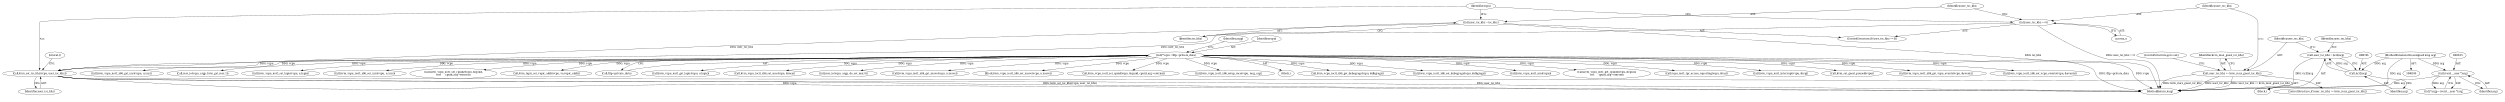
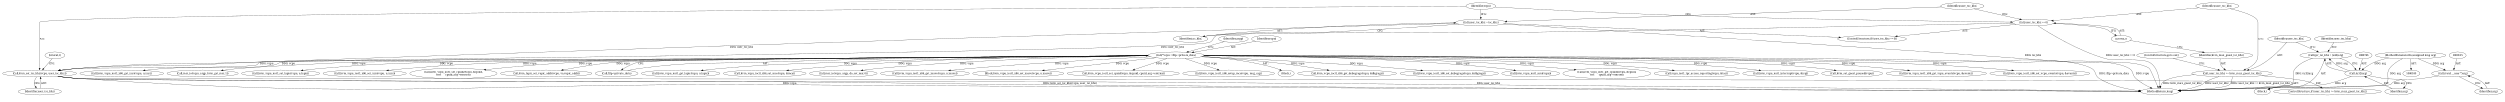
  digraph {
    fontname="Noto Serif"
    node [fontname="Noto Serif"]
    edge [fontname="Noto Serif"]
    n1 [label="(Call,kvm_set_tsc_khz(vcpu, user_tsc_khz))"]
    n2 [label="(Identifier,user_tsc_khz)"]
    n3 [label="(MethodReturn,long)"]
    n4 [label="(Block,)"]
    n5 [label="(Call,*vcpu = filp->private_data)"]
    n6 [label="(Call,kvm_vcpu_ioctl_x86_set_mce(vcpu, &mce))"]
    n7 [label="(Call,msr_io(vcpu, argp, do_set_msr, 0))"]
    n8 [label="(Call,kvm_vcpu_ioctl_x86_get_xsave(vcpu, u.xsave))"]
    n9 [label="(Block,kvm_vcpu_ioctl_x86_set_xsave(vcpu, u.xsave))"]
    n10 [label="(Call,kvm_vcpu_ioctl_set_cpuid(vcpu, &cpuid, cpuid_arg->entries))"]
    n11 [label="(Call,kvm_vcpu_ioctl_x86_setup_mce(vcpu, mcg_cap))"]
    n12 [label="(Block,)"]
    n13 [label="(Call,kvm_vcpu_ioctl_x86_get_debugregs(vcpu, &dbgregs))"]
    n14 [label="(Call,kvm_vcpu_ioctl_x86_set_debugregs(vcpu, &dbgregs))"]
    n15 [label="(Call,kvm_vcpu_ioctl_nmi(vcpu))"]
    n16 [label="(Call,kvm_vcpu_ioctl_get_cpuid2(vcpu, &cpuid,\n\t\t\t\t\t      cpuid_arg->entries))"]
    n17 [label="(Call,vcpu_ioctl_tpr_access_reporting(vcpu, &tac))"]
    n18 [label="(Call,kvm_vcpu_ioctl_interrupt(vcpu, &irq))"]
    n19 [label="(Call,kvm_set_guest_paused(vcpu))"]
    n20 [label="(Call,kvm_vcpu_ioctl_x86_get_vcpu_events(vcpu, &events))"]
    n21 [label="(Call,kvm_vcpu_ioctl_x86_set_vcpu_events(vcpu, &events))"]
    n22 [label="(Call,kvm_vcpu_ioctl_x86_get_xcrs(vcpu, u.xcrs))"]
    n23 [label="(Call,msr_io(vcpu, argp, kvm_get_msr, 1))"]
    n24 [label="(Call,kvm_vcpu_ioctl_set_lapic(vcpu, u.lapic))"]
    n25 [label="(Call,kvm_vcpu_ioctl_x86_set_xcrs(vcpu, u.xcrs))"]
    n26 [label="(Call,kvm_vcpu_ioctl_set_cpuid2(vcpu, &cpuid,\n\t\t\t\t\t      cpuid_arg->entries))"]
    n27 [label="(Call,kvm_lapic_set_vapic_addr(vcpu, va.vapic_addr))"]
    n28 [label="(Call,filp->private_data)"]
    n29 [label="(Call,kvm_vcpu_ioctl_get_lapic(vcpu, u.lapic))"]
    n30 [label="(Call,user_tsc_khz == 0)"]
    n31 [label="(ControlStructure,if (user_tsc_khz == 0))"]
    n32 [label="(Literal,0)"]
    n33 [label="(Call,user_tsc_khz >= kvm_max_guest_tsc_khz)"]
    n34 [label="(Identifier,kvm_max_guest_tsc_khz)"]
    n35 [label="(ControlStructure,if (user_tsc_khz >= kvm_max_guest_tsc_khz))"]
-   n36 [label="(Call,user_tsc_khz = (u32)arg)"]
+   n36 [label="(Call,tpr_tsc_khz = (u32)arg)"]
    n37 [label="(Call,(u32)arg)"]
    n38 [label="(Identifier,arg)"]
    n39 [label="(Call,(void __user *)arg)"]
-   n40 [label="(Call,*argp = (void __user *)arg)"]
    n41 [label="(Identifier,arg)"]
    n42 [label="(MethodParameterIn,unsigned long arg)"]
    1000100
    n44 [label="(Call,user_tsc_khz = tsc_khz)"]
-   n45 [label="(Identifier,tsc_khz)"]
+   n45 [label="(Identifier,tac_khz)"]
    n46 [label="(Identifier,user_tsc_khz)"]
    n47 [label="(Identifier,user_tsc_khz)"]
    n48 [label="(Identifier,argp)"]
    n49 [label="(Identifier,user_tsc_khz)"]
    n50 [label="(ControlStructure,goto out;)"]
    n51 [label="(Literal,r)"]
    n52 [label="(Identifier,vcpu)"]
    n53 [label="(Identifier,user_tsc_khz)"]
    n54 [label="(Identifier,vcpu)"]
    1000745
    1000115
    n1 -> n2 [label="CFG: "]
    n1 -> n3 [label="DDG: vcpu"]
    n1 -> n3 [label="DDG: kvm_set_tsc_khz(vcpu, user_tsc_khz)"]
    n1 -> n3 [label="DDG: user_tsc_khz"]
    n1 -> n4 [label="AST: "]
    n2 -> n1 [label="AST: "]
    n5 -> n1 [label="DDG: vcpu"]
    n5 -> n3 [label="DDG: filp->private_data"]
    n5 -> n3 [label="DDG: vcpu"]
    n5 -> n6 [label="DDG: vcpu"]
    n5 -> n7 [label="DDG: vcpu"]
    n5 -> n8 [label="DDG: vcpu"]
    n5 -> n9 [label="DDG: vcpu"]
    n5 -> n10 [label="DDG: vcpu"]
    n5 -> n11 [label="DDG: vcpu"]
    n5 -> n12 [label="AST: "]
    n5 -> n13 [label="DDG: vcpu"]
    n5 -> n14 [label="DDG: vcpu"]
    n5 -> n15 [label="DDG: vcpu"]
    n5 -> n16 [label="DDG: vcpu"]
    n5 -> n17 [label="DDG: vcpu"]
    n5 -> n18 [label="DDG: vcpu"]
    n5 -> n19 [label="DDG: vcpu"]
    n5 -> n20 [label="DDG: vcpu"]
    n5 -> n21 [label="DDG: vcpu"]
    n5 -> n22 [label="DDG: vcpu"]
    n5 -> n23 [label="DDG: vcpu"]
    n5 -> n24 [label="DDG: vcpu"]
    n5 -> n25 [label="DDG: vcpu"]
    n5 -> n26 [label="DDG: vcpu"]
    n5 -> n27 [label="DDG: vcpu"]
    n5 -> n28 [label="CFG: "]
    n5 -> n29 [label="DDG: vcpu"]
    n28 -> n5 [label="AST: "]
    n30 -> n1 [label="DDG: user_tsc_khz"]
    n30 -> n3 [label="DDG: user_tsc_khz == 0"]
    n30 -> n31 [label="AST: "]
    n30 -> n32 [label="CFG: "]
    n32 -> n30 [label="AST: "]
    n33 -> n3 [label="DDG: user_tsc_khz >= kvm_max_guest_tsc_khz"]
    n33 -> n3 [label="DDG: kvm_max_guest_tsc_khz"]
    n33 -> n3 [label="DDG: user_tsc_khz"]
-   n33 -> n34 [label="CFG: "]
+   n32 -> n34 [label="CFG: "]
    n33 -> n35 [label="AST: "]
    n34 -> n33 [label="AST: "]
    n36 -> n3 [label="DDG: (u32)arg"]
    n36 -> n4 [label="AST: "]
    n36 -> n37 [label="CFG: "]
+   n37 -> n3 [label="DDG: arg"]
    n37 -> n36 [label="AST: "]
    n37 -> n36 [label="DDG: arg"]
    n37 -> n38 [label="CFG: "]
    n38 -> n37 [label="AST: "]
    n39 -> n3 [label="DDG: arg"]
-   n39 -> n40 [label="AST: "]
-   n39 -> n40 [label="DDG: arg"]
    n39 -> n41 [label="CFG: "]
-   n40 -> n39 [label="CFG: "]
    n41 -> n39 [label="AST: "]
    n42 -> n3 [label="DDG: arg"]
    n42 -> n37 [label="DDG: arg"]
    n42 -> n39 [label="DDG: arg"]
    n42 -> 1000100 [label="AST: "]
    n44 -> n1 [label="DDG: user_tsc_khz"]
    n44 -> n3 [label="DDG: tsc_khz"]
    n44 -> n31 [label="AST: "]
    n44 -> n45 [label="CFG: "]
    n45 -> n44 [label="AST: "]
    n46 -> n36 [label="AST: "]
    n47 -> n33 [label="AST: "]
    n47 -> n36 [label="CFG: "]
    n48 -> n5 [label="CFG: "]
    n49 -> n30 [label="CFG: "]
    n49 -> n44 [label="AST: "]
    n50 -> n33 [label="CFG: "]
    n51 -> n1 [label="CFG: "]
    n52 -> n5 [label="AST: "]
    n53 -> n30 [label="AST: "]
    n53 -> n33 [label="CFG: "]
    n54 -> n1 [label="AST: "]
    n54 -> n30 [label="CFG: "]
    n54 -> n44 [label="CFG: "]
    1000745 -> n37 [label="AST: "]
    1000115 -> n39 [label="AST: "]
  }
